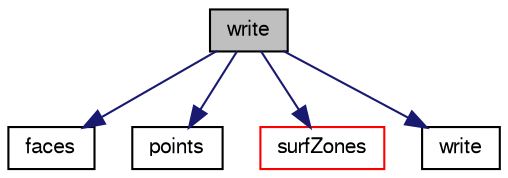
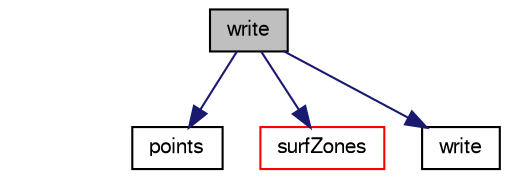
  digraph {
    rankdir=TB
    node [color=black fontname=FreeSans fontsize=10 shape=record]
    edge [color=midnightblue fontname=FreeSans fontsize=10 labelfontname=FreeSans labelfontsize=10 style=solid]
    n1 [fillcolor=grey75 fontcolor=black height=0.2 label=write style=filled width=0.4]
-   n2 [height=0.2 label=faces width=0.4]
    n3 [height=0.2 label=points width=0.4]
    n4 [color=red height=0.2 label=surfZones width=0.4]
    n5 [height=0.2 label=write width=0.4]
-   n1 -> n2
    n1 -> n3
    n1 -> n4
    n1 -> n5
  }
